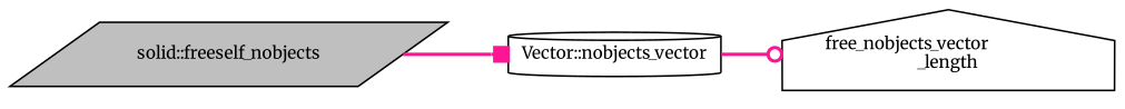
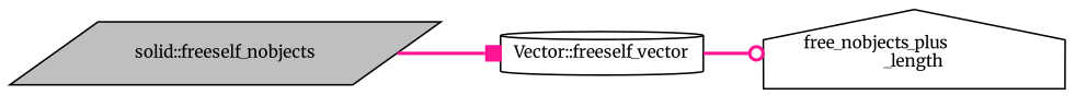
  digraph {
    fontname=Merriweather
    rankdir=LR
    node [color=black fillcolor=white fontname=Merriweather fontsize=10 style=filled]
    edge [color=deeppink fontname=Merriweather fontsize=10 labelfontname=Helvetica labelfontsize=10 style=bold]
    n1 [fillcolor=grey75 fontcolor=black height=0.2 label="solid::freeself_nobjects" shape=parallelogram width=0.4]
-   n2 [height=0.2 label="Vector::nobjects_vector" shape=cylinder width=0.4]
-   n3 [height=0.2 label="free_nobjects_vector\l_length" shape=house width=0.4]
+   n2 [height=0.2 label="Vector::freeself_vector" shape=cylinder width=0.4]
+   n3 [height=0.2 label="free_nobjects_plus\l_length" shape=house width=0.4]
    n1 -> n2 [arrowhead=box]
    n2 -> n3 [arrowhead=odot]
  }
